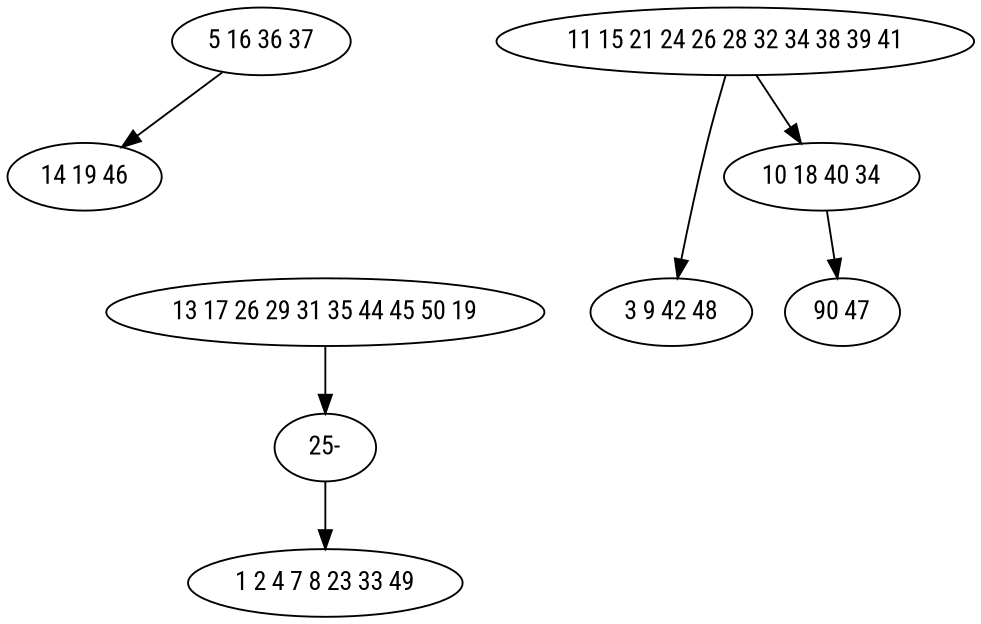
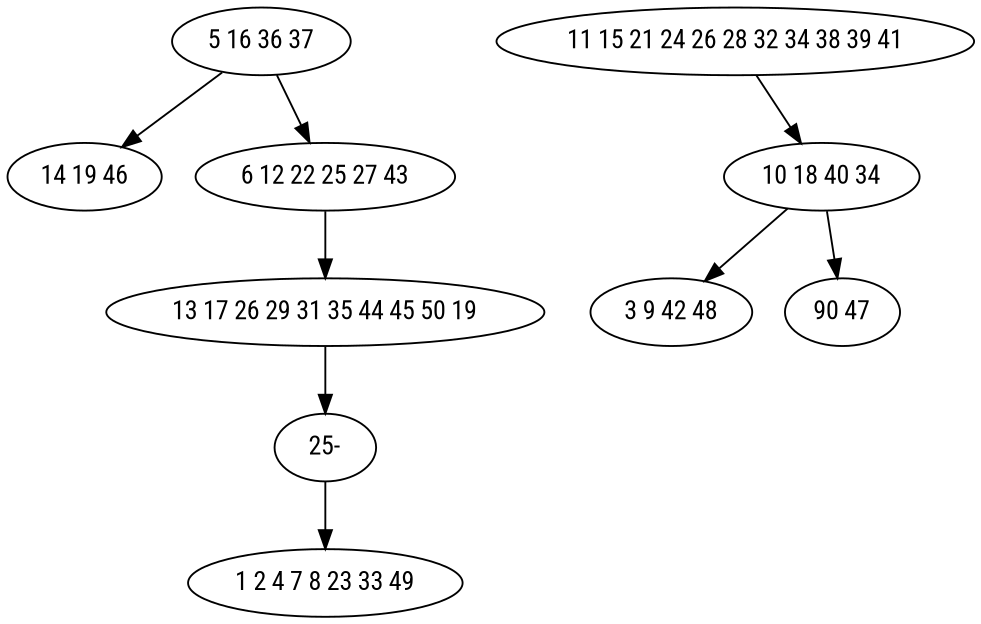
  digraph {
    fontname="Roboto Condensed"
    node [fontname="Roboto Condensed"]
    edge [fontname="Roboto Condensed"]
    n1 [label="5 16 36 37"]
    n2 [label="14 19 46"]
+   n3 [label="6 12 22 25 27 43"]
    n4 [label="13 17 26 29 31 35 44 45 50 19"]
    n5 [label="11 15 21 24 26 28 32 34 38 39 41"]
    n6 [label="10 18 40 34"]
    n7 [label="25-"]
    n8 [label="3 9 42 48"]
    n9 [label="90 47"]
    n10 [label="1 2 4 7 8 23 33 49"]
    n1 -> n2
+   n1 -> n3
+   n3 -> n4
    n4 -> n7
    n5 -> n6
-   n5 -> n8
+   n6 -> n8
    n6 -> n9
    n7 -> n10
  }
